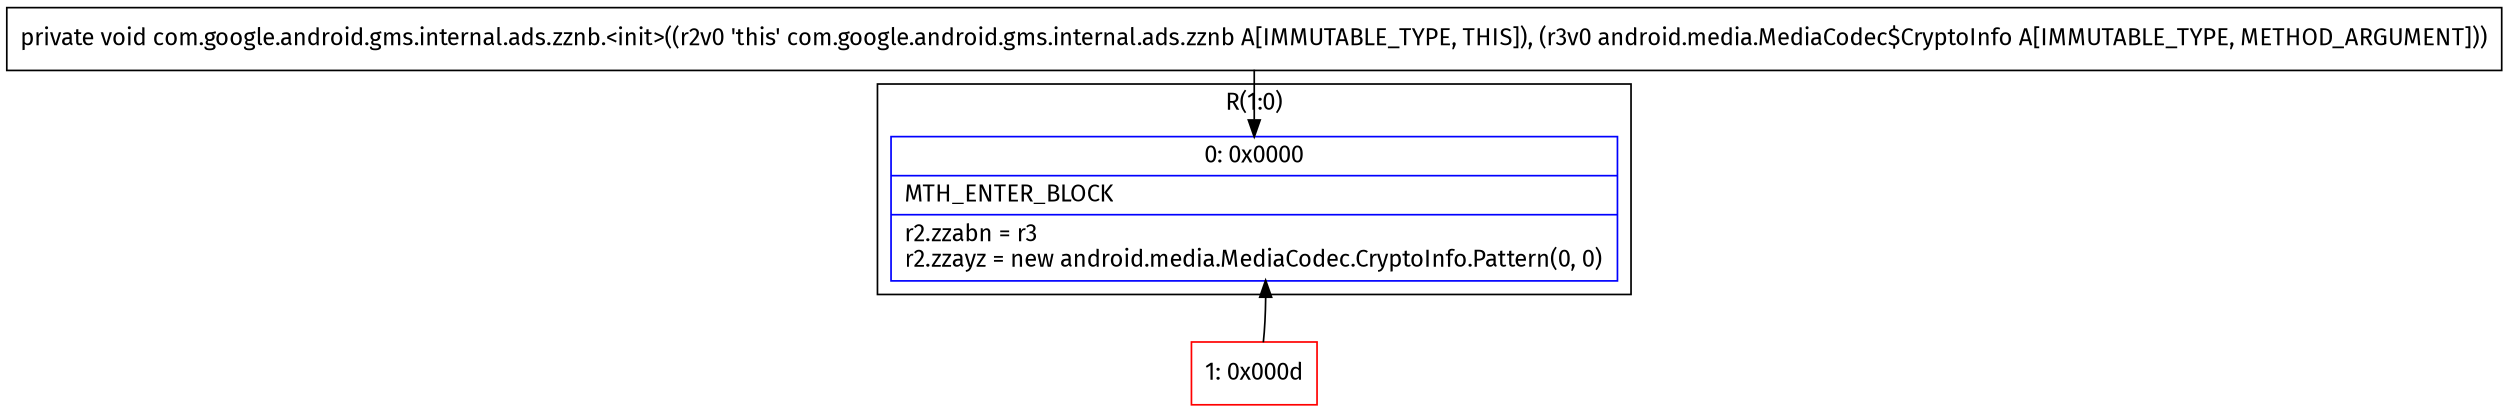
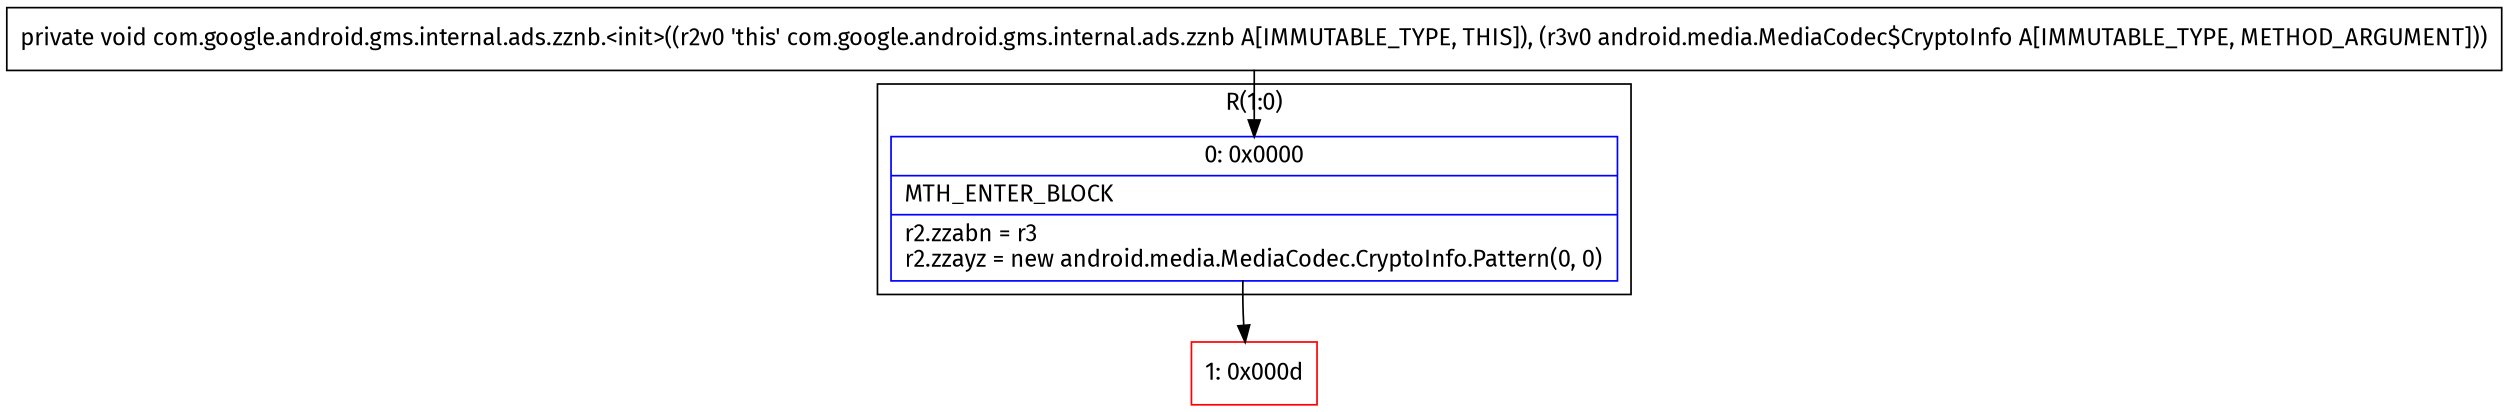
  digraph {
    fontname="Fira Sans"
    node [shape=record fontname="Fira Sans"]
    edge [fontname="Fira Sans"]
    n1 [color=blue label="{0\:\ 0x0000|MTH_ENTER_BLOCK\l|r2.zzabn = r3\lr2.zzayz = new android.media.MediaCodec.CryptoInfo.Pattern(0, 0)\l}"]
    n2 [color=red label="{1\:\ 0x000d}"]
    n3 [label="{private void com.google.android.gms.internal.ads.zznb.\<init\>((r2v0 'this' com.google.android.gms.internal.ads.zznb A[IMMUTABLE_TYPE, THIS]), (r3v0 android.media.MediaCodec$CryptoInfo A[IMMUTABLE_TYPE, METHOD_ARGUMENT])) }"]
    subgraph cluster_1 {
      label="R(1:0)"
      n1
    }
-   n2 -> n1
+   n1 -> n2
    n3 -> n1
  }
